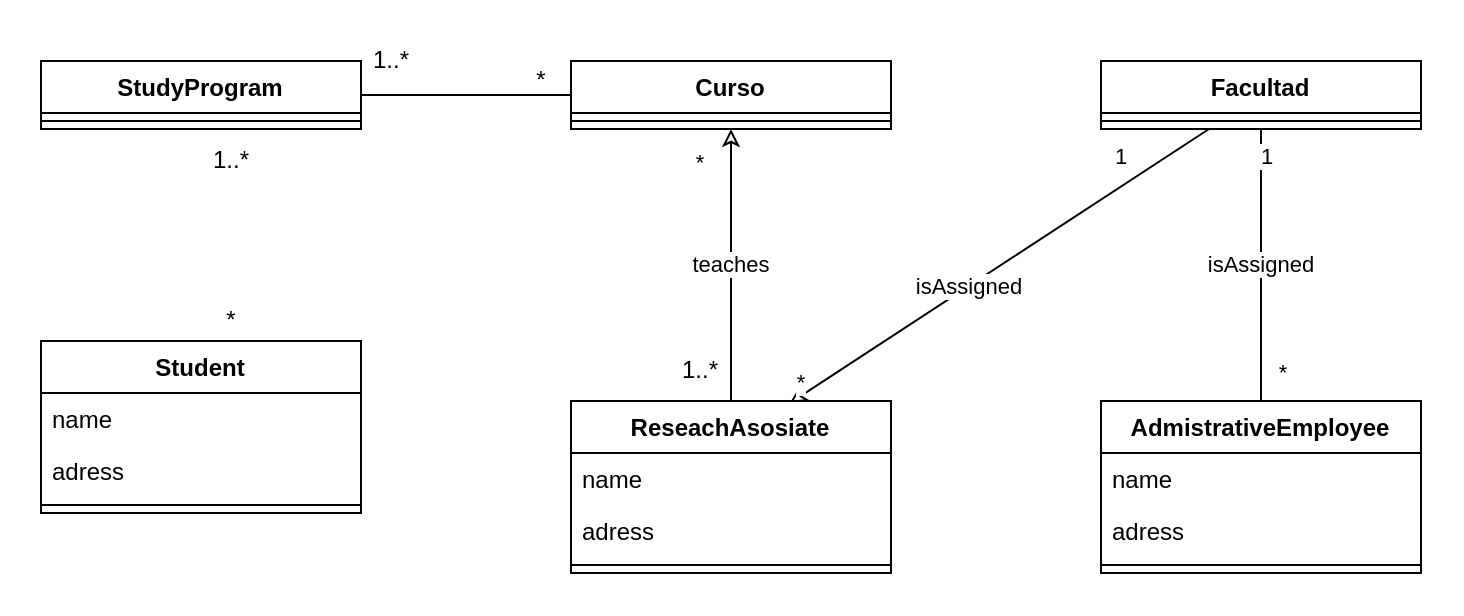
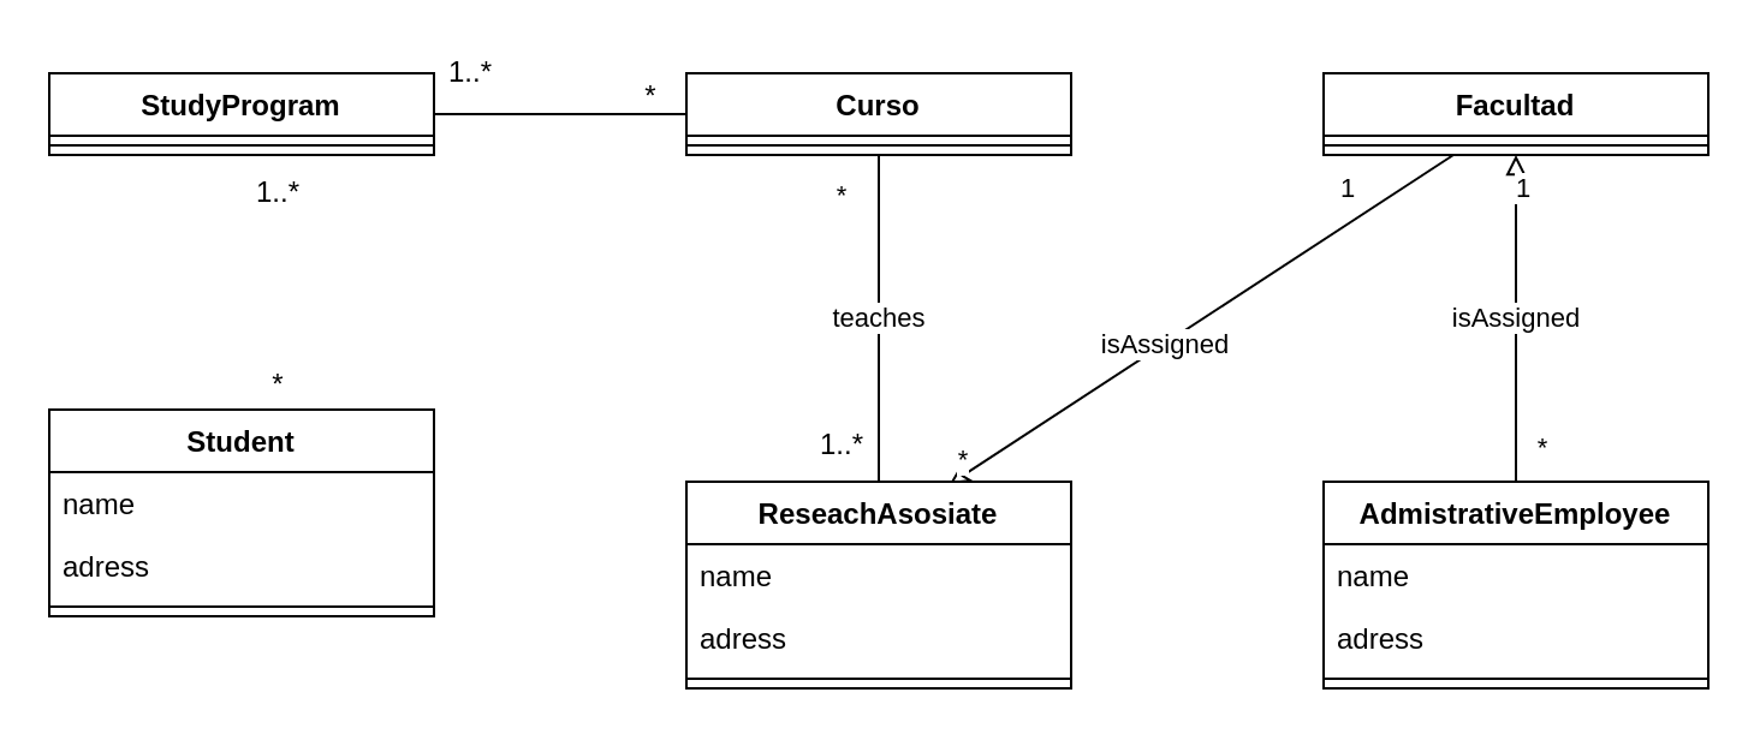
  <mxCell id="0" />
  <mxCell id="1" parent="0" />
- <mxCell id="2" value="isAssigned" style="edgeStyle=none;rounded=0;orthogonalLoop=1;jettySize=auto;html=1;entryX=0.5;entryY=1;entryDx=0;entryDy=0;endArrow=none;endFill=0;" parent="1" source="5" target="17" edge="1"><mxGeometry relative="1" as="geometry" /></mxCell>
+ <mxCell id="2" value="isAssigned" style="edgeStyle=none;rounded=0;orthogonalLoop=1;jettySize=auto;html=1;entryX=0.5;entryY=1;entryDx=0;entryDy=0;endArrow=block;endFill=0;" parent="1" source="5" target="17" edge="1"><mxGeometry relative="1" as="geometry" /></mxCell>
  <mxCell id="3" value="1" style="edgeLabel;html=1;align=center;verticalAlign=middle;resizable=0;points=[];" parent="2" vertex="1" connectable="0"><mxGeometry x="0.815" y="-2" relative="1" as="geometry"><mxPoint as="offset" /></mxGeometry></mxCell>
  <mxCell id="4" value="*" style="edgeLabel;html=1;align=center;verticalAlign=middle;resizable=0;points=[];" parent="2" vertex="1" connectable="0"><mxGeometry x="-0.773" y="2" relative="1" as="geometry"><mxPoint x="12" as="offset" /></mxGeometry></mxCell>
  <mxCell id="5" value="AdmistrativeEmployee" style="swimlane;fontStyle=1;align=center;verticalAlign=top;childLayout=stackLayout;horizontal=1;startSize=26;horizontalStack=0;resizeParent=1;resizeParentMax=0;resizeLast=0;collapsible=1;marginBottom=0;" parent="1" vertex="1"><mxGeometry x="550" y="200" width="160" height="86" as="geometry" /></mxCell>
  <mxCell id="6" value="name" style="text;strokeColor=none;fillColor=none;align=left;verticalAlign=top;spacingLeft=4;spacingRight=4;overflow=hidden;rotatable=0;points=[[0,0.5],[1,0.5]];portConstraint=eastwest;" parent="5" vertex="1"><mxGeometry y="26" width="160" height="26" as="geometry" /></mxCell>
  <mxCell id="7" value="adress" style="text;strokeColor=none;fillColor=none;align=left;verticalAlign=top;spacingLeft=4;spacingRight=4;overflow=hidden;rotatable=0;points=[[0,0.5],[1,0.5]];portConstraint=eastwest;" parent="5" vertex="1"><mxGeometry y="52" width="160" height="26" as="geometry" /></mxCell>
  <mxCell id="8" value="" style="line;strokeWidth=1;fillColor=none;align=left;verticalAlign=middle;spacingTop=-1;spacingLeft=3;spacingRight=3;rotatable=0;labelPosition=right;points=[];portConstraint=eastwest;" parent="5" vertex="1"><mxGeometry y="78" width="160" height="8" as="geometry" /></mxCell>
  <mxCell id="9" value="Student" style="swimlane;fontStyle=1;align=center;verticalAlign=top;childLayout=stackLayout;horizontal=1;startSize=26;horizontalStack=0;resizeParent=1;resizeParentMax=0;resizeLast=0;collapsible=1;marginBottom=0;" parent="1" vertex="1"><mxGeometry x="20" y="170" width="160" height="86" as="geometry" /></mxCell>
  <mxCell id="10" value="name" style="text;strokeColor=none;fillColor=none;align=left;verticalAlign=top;spacingLeft=4;spacingRight=4;overflow=hidden;rotatable=0;points=[[0,0.5],[1,0.5]];portConstraint=eastwest;" parent="9" vertex="1"><mxGeometry y="26" width="160" height="26" as="geometry" /></mxCell>
  <mxCell id="11" value="adress" style="text;strokeColor=none;fillColor=none;align=left;verticalAlign=top;spacingLeft=4;spacingRight=4;overflow=hidden;rotatable=0;points=[[0,0.5],[1,0.5]];portConstraint=eastwest;" parent="9" vertex="1"><mxGeometry y="52" width="160" height="26" as="geometry" /></mxCell>
  <mxCell id="12" value="" style="line;strokeWidth=1;fillColor=none;align=left;verticalAlign=middle;spacingTop=-1;spacingLeft=3;spacingRight=3;rotatable=0;labelPosition=right;points=[];portConstraint=eastwest;" parent="9" vertex="1"><mxGeometry y="78" width="160" height="8" as="geometry" /></mxCell>
  <mxCell id="13" style="edgeStyle=none;rounded=0;orthogonalLoop=1;jettySize=auto;html=1;entryX=0.684;entryY=0.012;entryDx=0;entryDy=0;entryPerimeter=0;endArrow=classic;endFill=0;" parent="1" source="17" target="21" edge="1"><mxGeometry relative="1" as="geometry" /></mxCell>
  <mxCell id="14" value="isAssigned" style="edgeLabel;html=1;align=center;verticalAlign=middle;resizable=0;points=[];" parent="13" vertex="1" connectable="0"><mxGeometry x="0.151" relative="1" as="geometry"><mxPoint as="offset" /></mxGeometry></mxCell>
  <mxCell id="15" value="1" style="edgeLabel;html=1;align=center;verticalAlign=middle;resizable=0;points=[];" parent="13" vertex="1" connectable="0"><mxGeometry x="-0.789" y="-1" relative="1" as="geometry"><mxPoint x="-22" as="offset" /></mxGeometry></mxCell>
  <mxCell id="16" value="*" style="edgeLabel;html=1;align=center;verticalAlign=middle;resizable=0;points=[];" parent="13" vertex="1" connectable="0"><mxGeometry x="0.817" y="1" relative="1" as="geometry"><mxPoint x="-15" y="1" as="offset" /></mxGeometry></mxCell>
  <mxCell id="17" value="Facultad" style="swimlane;fontStyle=1;align=center;verticalAlign=top;childLayout=stackLayout;horizontal=1;startSize=26;horizontalStack=0;resizeParent=1;resizeParentMax=0;resizeLast=0;collapsible=1;marginBottom=0;" parent="1" vertex="1"><mxGeometry x="550" y="30" width="160" height="34" as="geometry" /></mxCell>
  <mxCell id="18" value="" style="line;strokeWidth=1;fillColor=none;align=left;verticalAlign=middle;spacingTop=-1;spacingLeft=3;spacingRight=3;rotatable=0;labelPosition=right;points=[];portConstraint=eastwest;" parent="17" vertex="1"><mxGeometry y="26" width="160" height="8" as="geometry" /></mxCell>
- <mxCell id="19" value="teaches" style="rounded=0;orthogonalLoop=1;jettySize=auto;html=1;entryX=0.5;entryY=1;entryDx=0;entryDy=0;endArrow=classic;endFill=0;" parent="1" source="21" target="26" edge="1"><mxGeometry relative="1" as="geometry"><mxPoint x="410.64" y="57.19" as="targetPoint" /></mxGeometry></mxCell>
+ <mxCell id="19" value="teaches" style="rounded=0;orthogonalLoop=1;jettySize=auto;html=1;entryX=0.5;entryY=1;entryDx=0;entryDy=0;endArrow=none;endFill=0;" parent="1" source="21" target="26" edge="1"><mxGeometry relative="1" as="geometry"><mxPoint x="410.64" y="57.19" as="targetPoint" /></mxGeometry></mxCell>
  <mxCell id="20" value="*&amp;nbsp;" style="edgeLabel;html=1;align=center;verticalAlign=middle;resizable=0;points=[];" parent="19" vertex="1" connectable="0"><mxGeometry x="0.844" relative="1" as="geometry"><mxPoint x="-15" y="5" as="offset" /></mxGeometry></mxCell>
  <mxCell id="21" value="ReseachAsosiate" style="swimlane;fontStyle=1;align=center;verticalAlign=top;childLayout=stackLayout;horizontal=1;startSize=26;horizontalStack=0;resizeParent=1;resizeParentMax=0;resizeLast=0;collapsible=1;marginBottom=0;" parent="1" vertex="1"><mxGeometry x="285" y="200" width="160" height="86" as="geometry" /></mxCell>
  <mxCell id="22" value="name" style="text;strokeColor=none;fillColor=none;align=left;verticalAlign=top;spacingLeft=4;spacingRight=4;overflow=hidden;rotatable=0;points=[[0,0.5],[1,0.5]];portConstraint=eastwest;" parent="21" vertex="1"><mxGeometry y="26" width="160" height="26" as="geometry" /></mxCell>
  <mxCell id="23" value="adress" style="text;strokeColor=none;fillColor=none;align=left;verticalAlign=top;spacingLeft=4;spacingRight=4;overflow=hidden;rotatable=0;points=[[0,0.5],[1,0.5]];portConstraint=eastwest;" parent="21" vertex="1"><mxGeometry y="52" width="160" height="26" as="geometry" /></mxCell>
  <mxCell id="24" value="" style="line;strokeWidth=1;fillColor=none;align=left;verticalAlign=middle;spacingTop=-1;spacingLeft=3;spacingRight=3;rotatable=0;labelPosition=right;points=[];portConstraint=eastwest;" parent="21" vertex="1"><mxGeometry y="78" width="160" height="8" as="geometry" /></mxCell>
  <mxCell id="25" style="rounded=0;orthogonalLoop=1;jettySize=auto;html=1;endArrow=none;endFill=0;entryX=1;entryY=0.5;entryDx=0;entryDy=0;" parent="1" source="26" target="28" edge="1"><mxGeometry relative="1" as="geometry"><mxPoint x="90" y="282" as="targetPoint" /></mxGeometry></mxCell>
  <mxCell id="26" value="Curso" style="swimlane;fontStyle=1;align=center;verticalAlign=top;childLayout=stackLayout;horizontal=1;startSize=26;horizontalStack=0;resizeParent=1;resizeParentMax=0;resizeLast=0;collapsible=1;marginBottom=0;" parent="1" vertex="1"><mxGeometry x="285" y="30" width="160" height="34" as="geometry" /></mxCell>
  <mxCell id="27" value="" style="line;strokeWidth=1;fillColor=none;align=left;verticalAlign=middle;spacingTop=-1;spacingLeft=3;spacingRight=3;rotatable=0;labelPosition=right;points=[];portConstraint=eastwest;" parent="26" vertex="1"><mxGeometry y="26" width="160" height="8" as="geometry" /></mxCell>
  <mxCell id="28" value="StudyProgram" style="swimlane;fontStyle=1;align=center;verticalAlign=top;childLayout=stackLayout;horizontal=1;startSize=26;horizontalStack=0;resizeParent=1;resizeParentMax=0;resizeLast=0;collapsible=1;marginBottom=0;" parent="1" vertex="1"><mxGeometry x="20" y="30" width="160" height="34" as="geometry" /></mxCell>
  <mxCell id="29" value="" style="line;strokeWidth=1;fillColor=none;align=left;verticalAlign=middle;spacingTop=-1;spacingLeft=3;spacingRight=3;rotatable=0;labelPosition=right;points=[];portConstraint=eastwest;" parent="28" vertex="1"><mxGeometry y="26" width="160" height="8" as="geometry" /></mxCell>
  <mxCell id="30" value="*" style="text;html=1;align=center;verticalAlign=middle;resizable=0;points=[];autosize=1;strokeColor=none;fillColor=none;" parent="1" vertex="1"><mxGeometry x="105" y="150" width="20" height="20" as="geometry" /></mxCell>
  <mxCell id="31" value="1..*" style="text;html=1;align=center;verticalAlign=middle;resizable=0;points=[];autosize=1;strokeColor=none;fillColor=none;" parent="1" vertex="1"><mxGeometry x="100" y="70" width="30" height="20" as="geometry" /></mxCell>
  <mxCell id="32" value="*" style="text;html=1;align=center;verticalAlign=middle;resizable=0;points=[];autosize=1;strokeColor=none;fillColor=none;" parent="1" vertex="1"><mxGeometry x="260" y="30" width="20" height="20" as="geometry" /></mxCell>
  <mxCell id="33" value="1..*" style="text;html=1;align=center;verticalAlign=middle;resizable=0;points=[];autosize=1;strokeColor=none;fillColor=none;" parent="1" vertex="1"><mxGeometry x="180" y="20" width="30" height="20" as="geometry" /></mxCell>
  <mxCell id="34" value="1..*" style="text;html=1;strokeColor=none;fillColor=none;align=center;verticalAlign=middle;whiteSpace=wrap;rounded=0;" parent="1" vertex="1"><mxGeometry x="320" y="170" width="60" height="30" as="geometry" /></mxCell>
